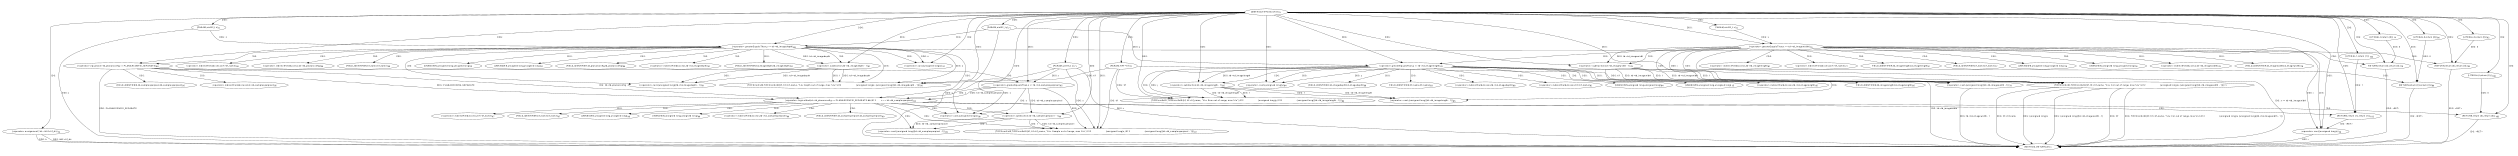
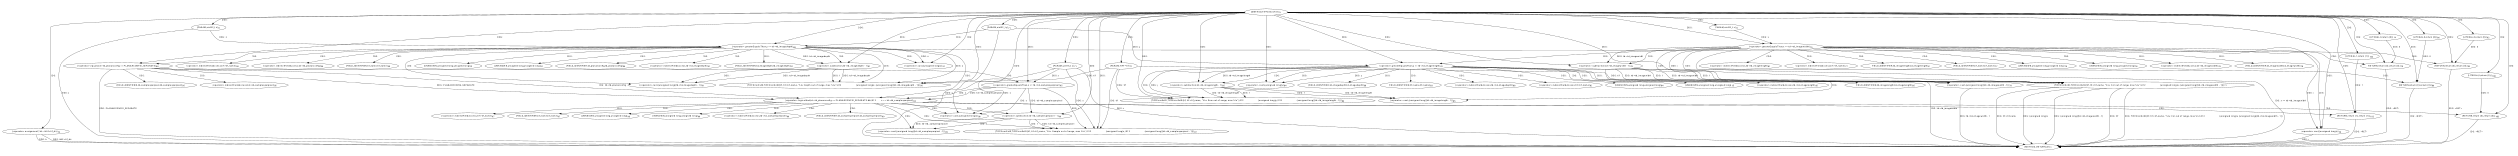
  digraph {
    fontname=Roboto
    node [fontname=Roboto]
    edge [fontname=Roboto]
    n1 [label=<(METHOD,TIFFCheckTile)<SUB>71</SUB>>]
    n2 [label=<(PARAM,TIFF *tif)<SUB>71</SUB>>]
    n3 [label=<(PARAM,uint32_t x)<SUB>71</SUB>>]
    n4 [label=<(PARAM,uint32_t y)<SUB>71</SUB>>]
    n5 [label=<(PARAM,uint32_t z)<SUB>71</SUB>>]
    n6 [label=<(PARAM,uint16_t s)<SUB>71</SUB>>]
    n7 [label=<(&lt;operator&gt;.assignment,*td = &amp;tif-&gt;tif_dir)<SUB>73</SUB>>]
    n8 [label=<(RETURN,return (1);,return (1);)<SUB>102</SUB>>]
    n9 [label=<(&lt;operator&gt;.greaterEqualsThan,x &gt;= td-&gt;td_imagewidth)<SUB>75</SUB>>]
    n10 [label=<(&lt;operator&gt;.greaterEqualsThan,y &gt;= td-&gt;td_imagelength)<SUB>81</SUB>>]
    n11 [label=<(&lt;operator&gt;.greaterEqualsThan,z &gt;= td-&gt;td_imagedepth)<SUB>88</SUB>>]
    n12 [label=<(LITERAL,1,return (1);)<SUB>102</SUB>>]
    n13 [label=<(TIFFErrorExtR,TIFFErrorExtR(tif, tif-&gt;tif_name, &quot;%lu: Col out of range, max %lu&quot;,\012                      (unsigned long)x, (unsigned long)(td-&gt;td_imagewidth - 1)))<SUB>77</SUB>>]
    n14 [label=<(RETURN,return (0);,return (0);)<SUB>79</SUB>>]
    n15 [label=<(TIFFErrorExtR,TIFFErrorExtR(tif, tif-&gt;tif_name, &quot;%lu: Row out of range, max %lu&quot;,\012                      (unsigned long)y,\012                      (unsigned long)(td-&gt;td_imagelength - 1)))<SUB>83</SUB>>]
    n16 [label=<(RETURN,return (0);,return (0);)<SUB>86</SUB>>]
    n17 [label=<(TIFFErrorExtR,TIFFErrorExtR(tif, tif-&gt;tif_name, &quot;%lu: Depth out of range, max %lu&quot;,\012                      (unsigned long)z, (unsigned long)(td-&gt;td_imagedepth - 1)))<SUB>90</SUB>>]
    n18 [label=<(RETURN,return (0);,return (0);)<SUB>92</SUB>>]
    n19 [label=<(TIFFErrorExtR,TIFFErrorExtR(tif, tif-&gt;tif_name, &quot;%lu: Sample out of range, max %lu&quot;,\012                      (unsigned long)s,\012                      (unsigned long)(td-&gt;td_samplesperpixel - 1)))<SUB>97</SUB>>]
    n20 [label=<(RETURN,return (0);,return (0);)<SUB>100</SUB>>]
    n21 [label=<(LITERAL,0,return (0);)<SUB>79</SUB>>]
    n22 [label=<(LITERAL,0,return (0);)<SUB>86</SUB>>]
    n23 [label=<(LITERAL,0,return (0);)<SUB>92</SUB>>]
    n24 [label=<(&lt;operator&gt;.equals,td-&gt;td_planarconfig == PLANARCONFIG_SEPARATE)<SUB>94</SUB>>]
    n25 [label=<(&lt;operator&gt;.greaterEqualsThan,s &gt;= td-&gt;td_samplesperpixel)<SUB>95</SUB>>]
    n26 [label=<(LITERAL,0,return (0);)<SUB>100</SUB>>]
    n27 [label=<(&lt;operator&gt;.cast,(unsigned long)x)<SUB>78</SUB>>]
    n28 [label=<(&lt;operator&gt;.cast,(unsigned long)y)<SUB>84</SUB>>]
    n29 [label=<(&lt;operator&gt;.cast,(unsigned long)z)<SUB>91</SUB>>]
    n30 [label=<(&lt;operator&gt;.cast,(unsigned long)s)<SUB>98</SUB>>]
    n31 [label=<(&lt;operator&gt;.subtraction,td-&gt;td_imagewidth - 1)<SUB>78</SUB>>]
    n32 [label=<(&lt;operator&gt;.subtraction,td-&gt;td_imagelength - 1)<SUB>85</SUB>>]
    n33 [label=<(&lt;operator&gt;.subtraction,td-&gt;td_imagedepth - 1)<SUB>91</SUB>>]
    n34 [label=<(&lt;operator&gt;.subtraction,td-&gt;td_samplesperpixel - 1)<SUB>99</SUB>>]
    n35 [label=<(METHOD_RETURN,int)<SUB>71</SUB>>]
    n36 [label=<(&lt;operator&gt;.cast,(unsigned long)(td-&gt;td_imagewidth - 1))<SUB>78</SUB>>]
    n37 [label=<(&lt;operator&gt;.indirectFieldAccess,td-&gt;td_imagelength)<SUB>81</SUB>>]
    n38 [label=<(&lt;operator&gt;.indirectFieldAccess,tif-&gt;tif_name)<SUB>77</SUB>>]
    n39 [label=<(FIELD_IDENTIFIER,td_imagelength,td_imagelength)<SUB>81</SUB>>]
    n40 [label=<(FIELD_IDENTIFIER,tif_name,tif_name)<SUB>77</SUB>>]
    n41 [label=<(UNKNOWN,unsigned long,unsigned long)<SUB>78</SUB>>]
    n42 [label=<(UNKNOWN,unsigned long,unsigned long)<SUB>78</SUB>>]
    n43 [label=<(&lt;operator&gt;.indirectFieldAccess,td-&gt;td_imagewidth)<SUB>78</SUB>>]
    n44 [label=<(FIELD_IDENTIFIER,td_imagewidth,td_imagewidth)<SUB>78</SUB>>]
    n45 [label=<(&lt;operator&gt;.cast,(unsigned long)(td-&gt;td_imagelength - 1))<SUB>85</SUB>>]
    n46 [label=<(&lt;operator&gt;.indirectFieldAccess,td-&gt;td_imagedepth)<SUB>88</SUB>>]
    n47 [label=<(&lt;operator&gt;.indirectFieldAccess,tif-&gt;tif_name)<SUB>83</SUB>>]
    n48 [label=<(FIELD_IDENTIFIER,td_imagedepth,td_imagedepth)<SUB>88</SUB>>]
    n49 [label=<(FIELD_IDENTIFIER,tif_name,tif_name)<SUB>83</SUB>>]
    n50 [label=<(UNKNOWN,unsigned long,unsigned long)<SUB>84</SUB>>]
    n51 [label=<(UNKNOWN,unsigned long,unsigned long)<SUB>85</SUB>>]
    n52 [label=<(&lt;operator&gt;.indirectFieldAccess,td-&gt;td_imagelength)<SUB>85</SUB>>]
    n53 [label=<(FIELD_IDENTIFIER,td_imagelength,td_imagelength)<SUB>85</SUB>>]
    n54 [label=<(&lt;operator&gt;.logicalAnd,td-&gt;td_planarconfig == PLANARCONFIG_SEPARATE &amp;&amp;\012        s &gt;= td-&gt;td_samplesperpixel)<SUB>94</SUB>>]
    n55 [label=<(&lt;operator&gt;.cast,(unsigned long)(td-&gt;td_imagedepth - 1))<SUB>91</SUB>>]
    n56 [label=<(&lt;operator&gt;.indirectFieldAccess,tif-&gt;tif_name)<SUB>90</SUB>>]
    n57 [label=<(&lt;operator&gt;.indirectFieldAccess,td-&gt;td_planarconfig)<SUB>94</SUB>>]
    n58 [label=<(FIELD_IDENTIFIER,tif_name,tif_name)<SUB>90</SUB>>]
    n59 [label=<(UNKNOWN,unsigned long,unsigned long)<SUB>91</SUB>>]
    n60 [label=<(UNKNOWN,unsigned long,unsigned long)<SUB>91</SUB>>]
    n61 [label=<(FIELD_IDENTIFIER,td_planarconfig,td_planarconfig)<SUB>94</SUB>>]
    n62 [label=<(&lt;operator&gt;.indirectFieldAccess,td-&gt;td_imagedepth)<SUB>91</SUB>>]
    n63 [label=<(FIELD_IDENTIFIER,td_imagedepth,td_imagedepth)<SUB>91</SUB>>]
    n64 [label=<(&lt;operator&gt;.indirectFieldAccess,td-&gt;td_samplesperpixel)<SUB>95</SUB>>]
    n65 [label=<(FIELD_IDENTIFIER,td_samplesperpixel,td_samplesperpixel)<SUB>95</SUB>>]
    n66 [label=<(&lt;operator&gt;.cast,(unsigned long)(td-&gt;td_samplesperpixel - 1))<SUB>99</SUB>>]
    n67 [label=<(&lt;operator&gt;.indirectFieldAccess,tif-&gt;tif_name)<SUB>97</SUB>>]
    n68 [label=<(FIELD_IDENTIFIER,tif_name,tif_name)<SUB>97</SUB>>]
    n69 [label=<(UNKNOWN,unsigned long,unsigned long)<SUB>98</SUB>>]
    n70 [label=<(UNKNOWN,unsigned long,unsigned long)<SUB>99</SUB>>]
    n71 [label=<(&lt;operator&gt;.indirectFieldAccess,td-&gt;td_samplesperpixel)<SUB>99</SUB>>]
    n72 [label=<(FIELD_IDENTIFIER,td_samplesperpixel,td_samplesperpixel)<SUB>99</SUB>>]
    n1 -> n2 [label="DDG: "]
    n1 -> n3 [label="DDG: "]
    n1 -> n4 [label="DDG: "]
    n1 -> n5 [label="DDG: "]
    n1 -> n6 [label="DDG: "]
    n1 -> n7 [label="DDG: "]
    n1 -> n8 [label="DDG: "]
    n1 -> n9 [label="DDG: "]
    n1 -> n10 [label="DDG: "]
    n1 -> n11 [label="DDG: "]
    n1 -> n12 [label="CDG: "]
    n1 -> n13 [label="DDG: "]
    n1 -> n14 [label="DDG: "]
    n1 -> n15 [label="DDG: "]
    n1 -> n16 [label="DDG: "]
    n1 -> n17 [label="DDG: "]
    n1 -> n18 [label="DDG: "]
    n1 -> n19 [label="DDG: "]
    n1 -> n20 [label="DDG: "]
    n1 -> n21 [label="DDG: "]
    n1 -> n22 [label="DDG: "]
    n1 -> n23 [label="DDG: "]
    n1 -> n24 [label="DDG: "]
    n1 -> n25 [label="DDG: "]
    n1 -> n26 [label="DDG: "]
    n1 -> n27 [label="DDG: "]
    n1 -> n28 [label="DDG: "]
    n1 -> n29 [label="DDG: "]
    n1 -> n30 [label="DDG: "]
    n1 -> n31 [label="DDG: "]
    n1 -> n32 [label="DDG: "]
    n1 -> n33 [label="DDG: "]
    n1 -> n34 [label="DDG: "]
    n2 -> n13 [label="DDG: tif"]
    n2 -> n15 [label="DDG: tif"]
    n2 -> n17 [label="DDG: tif"]
    n2 -> n19 [label="DDG: tif"]
    n3 -> n9 [label="DDG: x"]
    n4 -> n10 [label="DDG: y"]
    n4 -> n11 [label="CDG: "]
    n4 -> n35 [label="DDG: y"]
    n5 -> n11 [label="DDG: z"]
    n5 -> n35 [label="DDG: z"]
    n6 -> n19 [label="DDG: s"]
    n6 -> n25 [label="DDG: s"]
    n6 -> n30 [label="DDG: s"]
    n6 -> n35 [label="DDG: s"]
    n7 -> n35 [label="DDG: td"]
    n7 -> n35 [label="DDG: &amp;tif-&gt;tif_dir"]
-   n8 -> n27 [label="DDG: &lt;RET&gt;"]
+   n8 -> n35 [label="DDG: &lt;RET&gt;"]
    n9 -> n10 [label="CDG: "]
    n9 -> n13 [label="DDG: x"]
    n9 -> n13 [label="CDG: "]
    n9 -> n14 [label="CDG: "]
    n9 -> n27 [label="DDG: x"]
    n9 -> n27 [label="CDG: "]
    n9 -> n31 [label="DDG: td-&gt;td_imagewidth"]
    n9 -> n31 [label="CDG: "]
    n9 -> n35 [label="DDG: x &gt;= td-&gt;td_imagewidth"]
    n9 -> n36 [label="CDG: "]
    n9 -> n37 [label="CDG: "]
    n9 -> n38 [label="CDG: "]
    n9 -> n39 [label="CDG: "]
    n9 -> n40 [label="CDG: "]
    n9 -> n41 [label="CDG: "]
    n9 -> n42 [label="CDG: "]
    n9 -> n43 [label="CDG: "]
    n9 -> n44 [label="CDG: "]
    n10 -> n15 [label="DDG: y"]
    n10 -> n15 [label="CDG: "]
    n10 -> n16 [label="CDG: "]
    n10 -> n28 [label="DDG: y"]
    n10 -> n28 [label="CDG: "]
    n10 -> n32 [label="DDG: td-&gt;td_imagelength"]
    n10 -> n32 [label="CDG: "]
    n10 -> n45 [label="CDG: "]
    n10 -> n46 [label="CDG: "]
    n10 -> n47 [label="CDG: "]
    n10 -> n48 [label="CDG: "]
    n10 -> n49 [label="CDG: "]
    n10 -> n50 [label="CDG: "]
    n10 -> n51 [label="CDG: "]
    n10 -> n52 [label="CDG: "]
    n10 -> n53 [label="CDG: "]
    n11 -> n17 [label="DDG: z"]
    n11 -> n17 [label="CDG: "]
    n11 -> n18 [label="CDG: "]
    n11 -> n24 [label="CDG: "]
    n11 -> n29 [label="DDG: z"]
    n11 -> n29 [label="CDG: "]
    n11 -> n33 [label="DDG: td-&gt;td_imagedepth"]
    n11 -> n33 [label="CDG: "]
    n11 -> n54 [label="CDG: "]
    n11 -> n55 [label="CDG: "]
    n11 -> n56 [label="CDG: "]
    n11 -> n57 [label="CDG: "]
    n11 -> n58 [label="CDG: "]
    n11 -> n59 [label="CDG: "]
    n11 -> n60 [label="CDG: "]
    n11 -> n61 [label="CDG: "]
    n11 -> n62 [label="CDG: "]
    n11 -> n63 [label="CDG: "]
    n12 -> n8 [label="DDG: 1"]
    n13 -> n35 [label="DDG: tif"]
    n13 -> n35 [label="DDG: tif-&gt;tif_name"]
    n13 -> n35 [label="DDG: (unsigned long)x"]
    n13 -> n35 [label="DDG: (unsigned long)(td-&gt;td_imagewidth - 1)"]
    n13 -> n35 [label="DDG: TIFFErrorExtR(tif, tif-&gt;tif_name, &quot;%lu: Col out of range, max %lu&quot;,\012                      (unsigned long)x, (unsigned long)(td-&gt;td_imagewidth - 1))"]
    n14 -> n35 [label="DDG: &lt;RET&gt;"]
    n16 -> n35 [label="DDG: &lt;RET&gt;"]
    n18 -> n35 [label="DDG: &lt;RET&gt;"]
    n20 -> n35 [label="DDG: &lt;RET&gt;"]
    n21 -> n14 [label="DDG: 0"]
    n22 -> n16 [label="DDG: 0"]
    n23 -> n18 [label="DDG: 0"]
    n24 -> n25 [label="CDG: "]
    n24 -> n35 [label="DDG: PLANARCONFIG_SEPARATE"]
    n24 -> n54 [label="DDG: td-&gt;td_planarconfig"]
    n24 -> n54 [label="DDG: PLANARCONFIG_SEPARATE"]
    n24 -> n64 [label="CDG: "]
    n24 -> n65 [label="CDG: "]
    n25 -> n19 [label="DDG: s"]
    n25 -> n30 [label="DDG: s"]
    n25 -> n34 [label="DDG: td-&gt;td_samplesperpixel"]
    n25 -> n54 [label="DDG: s"]
    n25 -> n54 [label="DDG: td-&gt;td_samplesperpixel"]
    n26 -> n20 [label="DDG: 0"]
    n27 -> n35 [label="DDG: x"]
    n31 -> n13 [label="DDG: td-&gt;td_imagewidth"]
    n31 -> n13 [label="DDG: 1"]
    n31 -> n35 [label="DDG: td-&gt;td_imagewidth"]
    n31 -> n36 [label="DDG: td-&gt;td_imagewidth"]
    n31 -> n36 [label="DDG: 1"]
    n32 -> n15 [label="DDG: td-&gt;td_imagelength"]
    n32 -> n15 [label="DDG: 1"]
    n32 -> n45 [label="DDG: td-&gt;td_imagelength"]
    n32 -> n45 [label="DDG: 1"]
    n33 -> n17 [label="DDG: td-&gt;td_imagedepth"]
    n33 -> n17 [label="DDG: 1"]
    n33 -> n55 [label="DDG: td-&gt;td_imagedepth"]
    n33 -> n55 [label="DDG: 1"]
    n34 -> n19 [label="DDG: td-&gt;td_samplesperpixel"]
    n34 -> n19 [label="DDG: 1"]
    n34 -> n66 [label="DDG: td-&gt;td_samplesperpixel"]
    n34 -> n66 [label="DDG: 1"]
    n36 -> n35 [label="DDG: td-&gt;td_imagewidth - 1"]
    n54 -> n8 [label="CDG: "]
    n54 -> n19 [label="CDG: "]
    n54 -> n20 [label="CDG: "]
    n54 -> n30 [label="CDG: "]
    n54 -> n34 [label="CDG: "]
    n54 -> n66 [label="CDG: "]
    n54 -> n67 [label="CDG: "]
    n54 -> n68 [label="CDG: "]
    n54 -> n69 [label="CDG: "]
    n54 -> n70 [label="CDG: "]
    n54 -> n71 [label="CDG: "]
    n54 -> n72 [label="CDG: "]
  }
